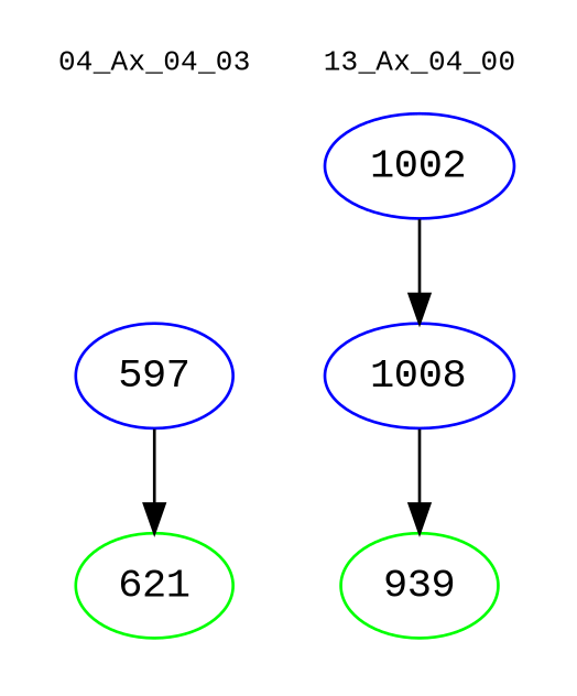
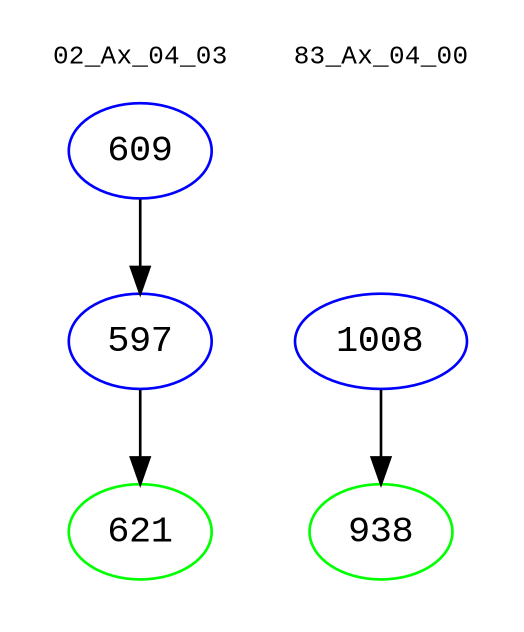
  digraph {
    fontname="Liberation Mono"
    node [color=blue fontname="Liberation Mono"]
    edge [color=black fontname="Liberation Mono"]
+   n1 [label=609]
    n2 [label=597]
    n3 [color=green label=621]
-   n4 [label=1002]
-   n5 [color=green label=939]
+   n5 [color=green label=938]
    n6 [label=1008]
    subgraph cluster_1 {
      color=white
      fontsize=10
-     label="04_Ax_04_03"
+     label="02_Ax_04_03"
+     n1
      n2
      n3
    }
    subgraph cluster_2 {
      color=white
      fontsize=10
-     label="13_Ax_04_00"
-     n4
+     label="83_Ax_04_00"
      n5
      n6
    }
+   n1 -> n2
    n2 -> n3
-   n4 -> n6
    n6 -> n5
  }
